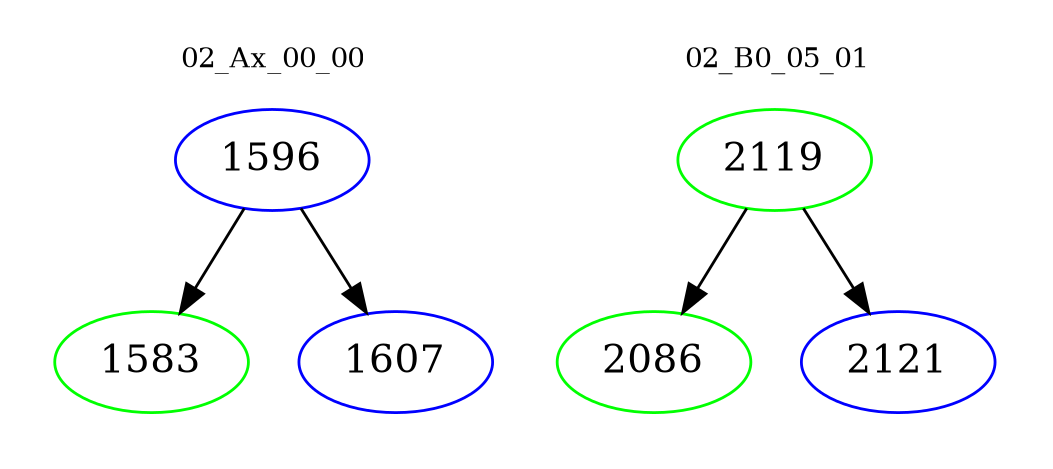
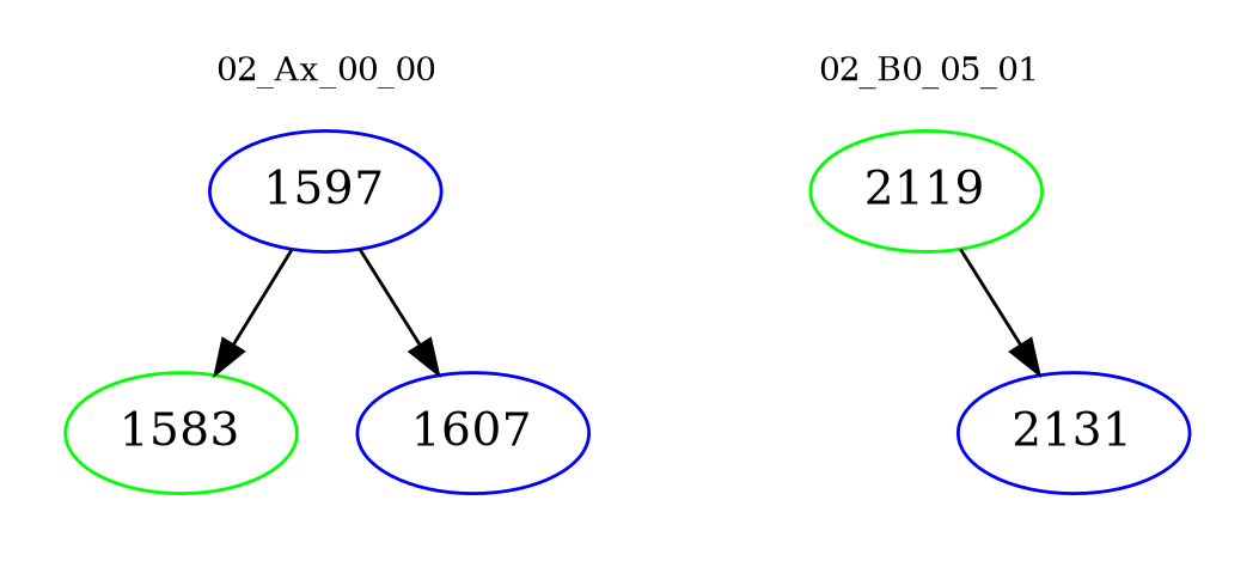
  digraph {
    node [color=blue]
    edge [color=black]
-   n1 [label=1596]
+   n1 [label=1597]
    n2 [color=green label=1583]
    n3 [label=1607]
    n4 [color=green label=2119]
-   n5 [color=green label=2086]
-   n6 [label=2121]
+   n6 [label=2131]
    subgraph cluster_1 {
      color=white
      fontsize=10
      label="02_Ax_00_00"
      n1
      n2
      n3
    }
    subgraph cluster_2 {
      color=white
      fontsize=10
      label="02_B0_05_01"
      n4
-     n5
      n6
    }
    n1 -> n2
    n1 -> n3
-   n4 -> n5
    n4 -> n6
  }
